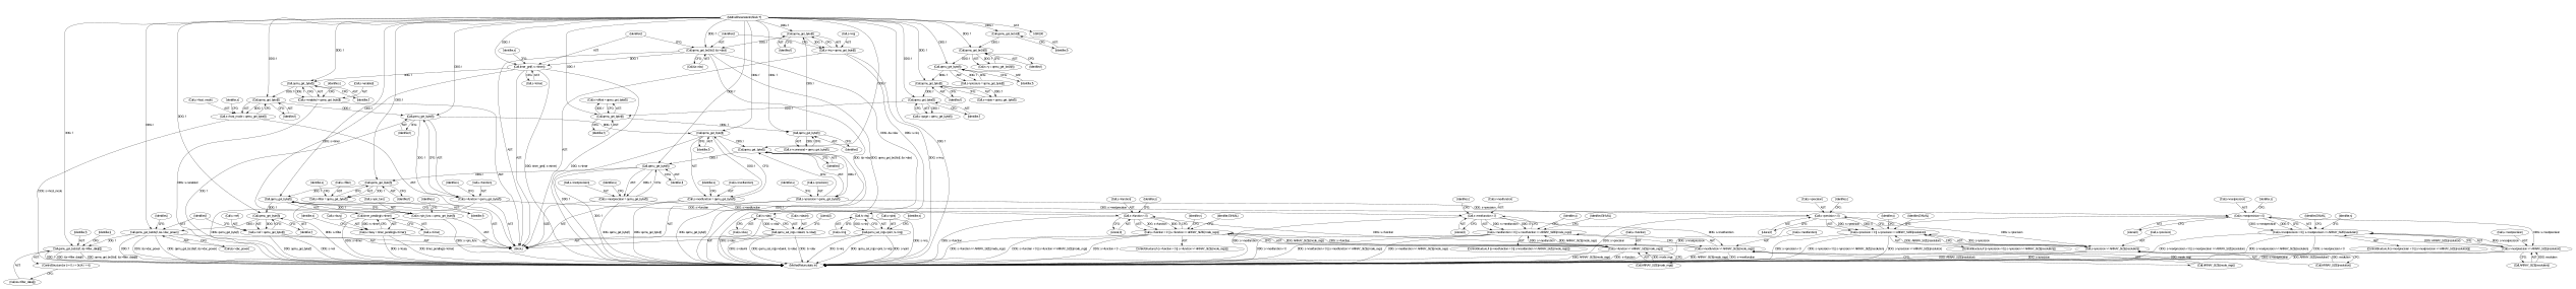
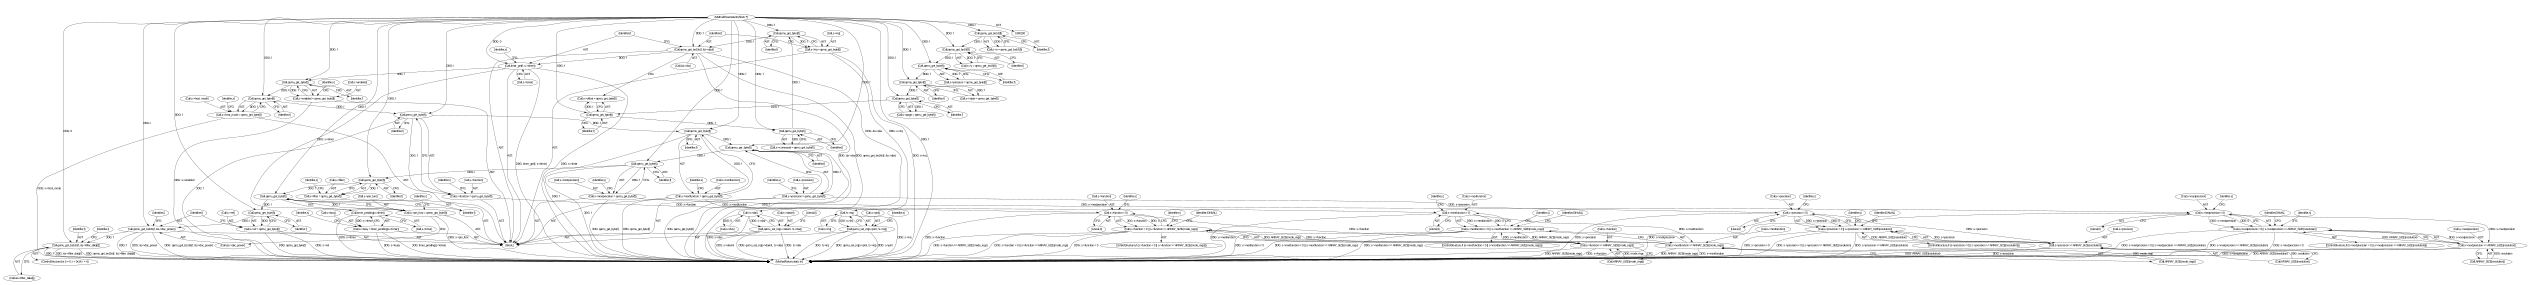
  digraph {
    fontname="Liberation Sans"
    node [fontname="Liberation Sans"]
    edge [fontname="Liberation Sans"]
    n1 [label="(Call,qemu_get_byte(f))"]
    n2 [label="(Call,s->irq = qemu_get_byte(f))"]
    n3 [label="(Call,qemu_get_be16s(f, &s->dav))"]
    n4 [label="(Identifier,f)"]
    n5 [label="(MethodReturn,static int)"]
    n6 [label="(Call,!s->irq)"]
    n7 [label="(Block,)"]
    n8 [label="(Call,timer_get(f, s->timer))"]
    n9 [label="(Call,!s->dav)"]
    n10 [label="(Call,&s->dav)"]
    n11 [label="(Call,qemu_get_byte(f))"]
    n12 [label="(Call,s->command = qemu_get_byte(f))"]
    n13 [label="(Identifier,f)"]
    n14 [label="(Call,qemu_get_byte(f))"]
    n15 [label="(Identifier,f)"]
    n16 [label="(Call,s->offset = qemu_get_byte(f))"]
    n17 [label="(Call,qemu_get_byte(f))"]
    n18 [label="(Call,s->page = qemu_get_byte(f))"]
    n19 [label="(Identifier,f)"]
    n20 [label="(Call,qemu_get_byte(f))"]
    n21 [label="(Identifier,f)"]
    n22 [label="(Call,s->state = qemu_get_byte(f))"]
    n23 [label="(Call,qemu_get_byte(f))"]
    n24 [label="(Call,s->pressure = qemu_get_byte(f))"]
    n25 [label="(Identifier,f)"]
    n26 [label="(Call,qemu_get_be16(f))"]
    n27 [label="(Identifier,f)"]
    n28 [label="(Call,s->y = qemu_get_be16(f))"]
    n29 [label="(Call,qemu_get_be16(f))"]
+   n30 [label="(Call,s->x = qemu_get_be16(f))"]
    n31 [label="(Identifier,f)"]
    n32 [label="(MethodParameterIn,Block *f)"]
    n33 [label="(Call,qemu_get_byte(f))"]
    n34 [label="(Call,qemu_get_byte(f))"]
    n35 [label="(Call,qemu_get_byte(f))"]
    n36 [label="(Call,qemu_get_byte(f))"]
    n37 [label="(Call,qemu_get_byte(f))"]
    n38 [label="(Call,qemu_get_byte(f))"]
    n39 [label="(Call,qemu_get_byte(f))"]
    n40 [label="(Call,qemu_get_byte(f))"]
    n41 [label="(Call,qemu_get_byte(f))"]
    n42 [label="(Call,qemu_get_be16s(f, &s->dac_power))"]
    n43 [label="(Call,qemu_get_be16s(f, &s->filter_data[i]))"]
    n44 [label=1080100]
    n45 [label="(Call,timer_pending(s->timer))"]
    n46 [label="(Call,s->timer)"]
    n47 [label="(Call,s->enabled = qemu_get_byte(f))"]
    n48 [label="(Identifier,f)"]
    n49 [label="(Call,s->host_mode = qemu_get_byte(f))"]
    n50 [label="(Identifier,f)"]
    n51 [label="(Call,s->function = qemu_get_byte(f))"]
    n52 [label="(Identifier,f)"]
    n53 [label="(Call,s->nextfunction = qemu_get_byte(f))"]
    n54 [label="(Identifier,f)"]
    n55 [label="(Call,s->precision = qemu_get_byte(f))"]
    n56 [label="(Identifier,f)"]
    n57 [label="(Call,s->nextprecision = qemu_get_byte(f))"]
    n58 [label="(Identifier,f)"]
    n59 [label="(Call,s->filter = qemu_get_byte(f))"]
    n60 [label="(Identifier,f)"]
    n61 [label="(Call,s->pin_func = qemu_get_byte(f))"]
    n62 [label="(Identifier,f)"]
    n63 [label="(Call,s->ref = qemu_get_byte(f))"]
    n64 [label="(Identifier,f)"]
    n65 [label="(Call,&s->dac_power)"]
    n66 [label="(ControlStructure,for (i = 0; i < 0x14; i ++))"]
    n67 [label="(Call,&s->filter_data[i])"]
    n68 [label="(Call,qemu_set_irq(s->pint, !s->irq))"]
    n69 [label="(Call,s->irq)"]
    n70 [label="(Call,qemu_set_irq(s->davint, !s->dav))"]
    n71 [label="(Call,s->dav)"]
    n72 [label="(Call,s->busy = timer_pending(s->timer))"]
    n73 [label="(Call,s->timer)"]
    n74 [label="(Call,s->function < 0)"]
    n75 [label="(Call,s->function < 0 || s->function >= ARRAY_SIZE(mode_regs))"]
    n76 [label="(Call,s->function >= ARRAY_SIZE(mode_regs))"]
    n77 [label="(Literal,0)"]
    n78 [label="(ControlStructure,if (s->function < 0 || s->function >= ARRAY_SIZE(mode_regs)))"]
    n79 [label="(Call,ARRAY_SIZE(mode_regs))"]
    n80 [label="(Call,s->nextfunction < 0)"]
    n81 [label="(Call,s->nextfunction < 0 || s->nextfunction >= ARRAY_SIZE(mode_regs))"]
    n82 [label="(Call,s->nextfunction >= ARRAY_SIZE(mode_regs))"]
    n83 [label="(Literal,0)"]
    n84 [label="(ControlStructure,if (s->nextfunction < 0 || s->nextfunction >= ARRAY_SIZE(mode_regs)))"]
    n85 [label="(Call,ARRAY_SIZE(mode_regs))"]
    n86 [label="(Call,s->precision < 0)"]
    n87 [label="(Call,s->precision < 0 || s->precision >= ARRAY_SIZE(resolution))"]
    n88 [label="(Call,s->precision >= ARRAY_SIZE(resolution))"]
    n89 [label="(Literal,0)"]
    n90 [label="(ControlStructure,if (s->precision < 0 || s->precision >= ARRAY_SIZE(resolution)))"]
    n91 [label="(Call,ARRAY_SIZE(resolution))"]
    n92 [label="(Call,s->nextprecision < 0)"]
    n93 [label="(Call,s->nextprecision < 0 || s->nextprecision >= ARRAY_SIZE(resolution))"]
    n94 [label="(Call,s->nextprecision >= ARRAY_SIZE(resolution))"]
    n95 [label="(Literal,0)"]
    n96 [label="(ControlStructure,if (s->nextprecision < 0 || s->nextprecision >= ARRAY_SIZE(resolution)))"]
    n97 [label="(Call,ARRAY_SIZE(resolution))"]
    n98 [label="(Call,s->irq)"]
    n99 [label="(Call,s->function)"]
    n100 [label="(Call,s->pin_func)"]
    n101 [label="(Identifier,s)"]
    n102 [label="(Call,s->pint)"]
    n103 [label="(Identifier,EINVAL)"]
    n104 [label="(Call,s->precision)"]
    n105 [label="(Identifier,EINVAL)"]
    n106 [label="(Call,s->nextfunction)"]
    n107 [label="(Identifier,s)"]
    n108 [label="(Identifier,s)"]
    n109 [label="(Identifier,s)"]
    n110 [label="(Call,s->davint)"]
    n111 [label="(Call,s->host_mode)"]
    n112 [label="(Call,s->nextfunction)"]
    n113 [label="(Literal,0)"]
    n114 [label="(Identifier,f)"]
    n115 [label="(Identifier,f)"]
    n116 [label="(Identifier,s)"]
    n117 [label="(Identifier,s)"]
    n118 [label="(Call,s->filter)"]
    n119 [label="(Call,s->precision)"]
    n120 [label="(Identifier,s)"]
    n121 [label="(Call,s->nextprecision)"]
    n122 [label="(Identifier,s)"]
    n123 [label="(Identifier,s)"]
    n124 [label="(Identifier,i)"]
    n125 [label="(Identifier,s)"]
    n126 [label="(Call,s->nextprecision)"]
    n127 [label="(Identifier,s)"]
    n128 [label="(Identifier,f)"]
    n129 [label="(Identifier,f)"]
    n130 [label="(Identifier,s)"]
    n131 [label="(Call,s->busy)"]
    n132 [label="(Identifier,s)"]
    n133 [label="(Call,s->precision)"]
    n134 [label="(Identifier,s)"]
    n135 [label="(Identifier,s)"]
    n136 [label="(Call,s->enabled)"]
    n137 [label="(Identifier,s)"]
    n138 [label="(Identifier,EINVAL)"]
    n139 [label="(Identifier,EINVAL)"]
    n140 [label="(Call,s->nextprecision)"]
    n141 [label="(Identifier,s)"]
    n142 [label="(Identifier,i)"]
    n143 [label="(Call,s->function)"]
    n144 [label="(Call,s->function)"]
    n145 [label="(Identifier,s)"]
    n146 [label="(Identifier,s)"]
    n147 [label="(Call,s->ref)"]
    n148 [label="(Call,s->nextfunction)"]
    n1 -> n2 [label="AST: "]
    n1 -> n2 [label="DDG: f"]
    n1 -> n3 [label="DDG: f"]
    n1 -> n4 [label="CFG: "]
    n2 -> n1 [label="CFG: "]
    n2 -> n5 [label="DDG: s->irq"]
    n2 -> n6 [label="DDG: s->irq"]
    n2 -> n7 [label="AST: "]
    n3 -> n5 [label="DDG: &s->dav"]
    n3 -> n5 [label="DDG: qemu_get_be16s(f, &s->dav)"]
    n3 -> n7 [label="AST: "]
    n3 -> n8 [label="DDG: f"]
    n3 -> n9 [label="DDG: &s->dav"]
-   n3 -> n10 [label="CFG: "]
+   n3 -> n16 [label="CFG: "]
    n4 -> n1 [label="AST: "]
    n6 -> n5 [label="DDG: s->irq"]
    n6 -> n68 [label="AST: "]
    n6 -> n68 [label="DDG: s->irq"]
    n6 -> n69 [label="CFG: "]
    n8 -> n5 [label="DDG: s->timer"]
    n8 -> n5 [label="DDG: timer_get(f, s->timer)"]
    n8 -> n7 [label="AST: "]
    n8 -> n33 [label="DDG: f"]
    n8 -> n45 [label="DDG: s->timer"]
    n8 -> n46 [label="CFG: "]
    n9 -> n5 [label="DDG: s->dav"]
    n9 -> n70 [label="AST: "]
    n9 -> n70 [label="DDG: s->dav"]
-   n9 -> n71 [label="CFG: "]
+   n9 -> n71 [label="DDG: 0"]
    n10 -> n3 [label="AST: "]
    n11 -> n1 [label="DDG: f"]
    n11 -> n12 [label="AST: "]
    n11 -> n12 [label="DDG: f"]
    n11 -> n13 [label="CFG: "]
    n12 -> n11 [label="CFG: "]
    n13 -> n11 [label="AST: "]
    n14 -> n11 [label="DDG: f"]
    n14 -> n15 [label="CFG: "]
    n14 -> n16 [label="AST: "]
    n14 -> n16 [label="DDG: f"]
    n15 -> n14 [label="AST: "]
    n16 -> n14 [label="CFG: "]
    n17 -> n14 [label="DDG: f"]
    n17 -> n18 [label="AST: "]
    n17 -> n18 [label="DDG: f"]
    n17 -> n19 [label="CFG: "]
    n18 -> n17 [label="CFG: "]
    n19 -> n17 [label="AST: "]
    n20 -> n17 [label="DDG: f"]
    n20 -> n21 [label="CFG: "]
    n20 -> n22 [label="AST: "]
    n20 -> n22 [label="DDG: f"]
    n21 -> n20 [label="AST: "]
    n22 -> n20 [label="CFG: "]
    n23 -> n20 [label="DDG: f"]
    n23 -> n24 [label="AST: "]
    n23 -> n24 [label="DDG: f"]
    n23 -> n25 [label="CFG: "]
    n24 -> n23 [label="CFG: "]
    n25 -> n23 [label="AST: "]
    n26 -> n23 [label="DDG: f"]
    n26 -> n27 [label="CFG: "]
    n26 -> n28 [label="AST: "]
    n26 -> n28 [label="DDG: f"]
    n27 -> n26 [label="AST: "]
    n28 -> n26 [label="CFG: "]
    n29 -> n26 [label="DDG: f"]
+   n29 -> n30 [label="AST: "]
+   n29 -> n30 [label="DDG: f"]
    n29 -> n31 [label="CFG: "]
+   n30 -> n29 [label="CFG: "]
    n31 -> n29 [label="AST: "]
    n32 -> n1 [label="DDG: f"]
    n32 -> n3 [label="DDG: f"]
    n32 -> n5 [label="DDG: f"]
-   n32 -> n8 [label="DDG: f"]
+   n32 -> n8 [label="DDG: 0"]
    n32 -> n11 [label="DDG: f"]
    n32 -> n14 [label="DDG: f"]
    n32 -> n17 [label="DDG: f"]
    n32 -> n20 [label="DDG: f"]
    n32 -> n23 [label="DDG: f"]
    n32 -> n26 [label="DDG: f"]
    n32 -> n29 [label="DDG: f"]
    n32 -> n33 [label="DDG: f"]
    n32 -> n34 [label="DDG: f"]
    n32 -> n35 [label="DDG: f"]
    n32 -> n36 [label="DDG: f"]
    n32 -> n37 [label="DDG: f"]
    n32 -> n38 [label="DDG: f"]
    n32 -> n39 [label="DDG: f"]
    n32 -> n40 [label="DDG: f"]
    n32 -> n41 [label="DDG: f"]
    n32 -> n42 [label="DDG: f"]
-   n32 -> n43 [label="DDG: f"]
+   n32 -> n43 [label="DDG: 0"]
    n32 -> n44 [label="AST: "]
    n33 -> n34 [label="DDG: f"]
    n33 -> n47 [label="AST: "]
    n33 -> n47 [label="DDG: f"]
    n33 -> n48 [label="CFG: "]
    n34 -> n35 [label="DDG: f"]
    n34 -> n49 [label="AST: "]
    n34 -> n49 [label="DDG: f"]
    n34 -> n50 [label="CFG: "]
    n35 -> n5 [label="DDG: f"]
    n35 -> n36 [label="DDG: f"]
    n35 -> n51 [label="AST: "]
    n35 -> n51 [label="DDG: f"]
    n35 -> n52 [label="CFG: "]
    n36 -> n5 [label="DDG: f"]
    n36 -> n37 [label="DDG: f"]
    n36 -> n53 [label="AST: "]
    n36 -> n53 [label="DDG: f"]
    n36 -> n54 [label="CFG: "]
    n37 -> n5 [label="DDG: f"]
    n37 -> n38 [label="DDG: f"]
    n37 -> n55 [label="AST: "]
    n37 -> n55 [label="DDG: f"]
    n37 -> n56 [label="CFG: "]
    n38 -> n5 [label="DDG: f"]
    n38 -> n39 [label="DDG: f"]
    n38 -> n57 [label="AST: "]
    n38 -> n57 [label="DDG: f"]
    n38 -> n58 [label="CFG: "]
    n39 -> n40 [label="DDG: f"]
    n39 -> n59 [label="AST: "]
    n39 -> n59 [label="DDG: f"]
    n39 -> n60 [label="CFG: "]
    n40 -> n41 [label="DDG: f"]
    n40 -> n61 [label="AST: "]
    n40 -> n61 [label="DDG: f"]
    n40 -> n62 [label="CFG: "]
    n41 -> n42 [label="DDG: f"]
    n41 -> n63 [label="AST: "]
    n41 -> n63 [label="DDG: f"]
    n41 -> n64 [label="CFG: "]
    n42 -> n5 [label="DDG: qemu_get_be16s(f, &s->dac_power)"]
    n42 -> n5 [label="DDG: f"]
    n42 -> n5 [label="DDG: &s->dac_power"]
    n42 -> n7 [label="AST: "]
    n42 -> n43 [label="DDG: f"]
-   n42 -> n65 [label="CFG: "]
+   n61 -> n65 [label="CFG: "]
    n43 -> n5 [label="DDG: &s->filter_data[i]"]
    n43 -> n5 [label="DDG: qemu_get_be16s(f, &s->filter_data[i])"]
    n43 -> n5 [label="DDG: f"]
    n43 -> n66 [label="AST: "]
-   n66 -> n67 [label="CFG: "]
+   n43 -> n67 [label="CFG: "]
    n45 -> n5 [label="DDG: s->timer"]
    n45 -> n72 [label="AST: "]
    n45 -> n72 [label="DDG: s->timer"]
    n45 -> n73 [label="CFG: "]
    n46 -> n8 [label="AST: "]
    n47 -> n5 [label="DDG: s->enabled"]
    n47 -> n7 [label="AST: "]
    n47 -> n33 [label="CFG: "]
    n48 -> n33 [label="AST: "]
    n49 -> n5 [label="DDG: s->host_mode"]
    n49 -> n7 [label="AST: "]
    n49 -> n34 [label="CFG: "]
    n50 -> n34 [label="AST: "]
-   n51 -> n5 [label="DDG: qemu_get_byte(f)"]
    n51 -> n7 [label="AST: "]
    n51 -> n35 [label="CFG: "]
    n51 -> n74 [label="DDG: s->function"]
    n52 -> n35 [label="AST: "]
    n53 -> n5 [label="DDG: qemu_get_byte(f)"]
    n53 -> n7 [label="AST: "]
    n53 -> n36 [label="CFG: "]
    n53 -> n80 [label="DDG: s->nextfunction"]
    n54 -> n36 [label="AST: "]
    n55 -> n5 [label="DDG: qemu_get_byte(f)"]
    n55 -> n7 [label="AST: "]
    n55 -> n37 [label="CFG: "]
    n55 -> n86 [label="DDG: s->precision"]
    n56 -> n37 [label="AST: "]
    n57 -> n5 [label="DDG: qemu_get_byte(f)"]
-   n57 -> n7 [label="SIZE: "]
+   n57 -> n7 [label="AST: "]
    n57 -> n38 [label="CFG: "]
    n57 -> n92 [label="DDG: s->nextprecision"]
    n58 -> n38 [label="AST: "]
-   n59 -> n5 [label="DDG: s->filter"]
    n59 -> n7 [label="AST: "]
    n59 -> n39 [label="CFG: "]
    n60 -> n39 [label="AST: "]
    n61 -> n5 [label="DDG: s->pin_func"]
    n61 -> n7 [label="AST: "]
    n61 -> n40 [label="CFG: "]
    n62 -> n40 [label="AST: "]
    n63 -> n5 [label="DDG: s->ref"]
    n63 -> n5 [label="DDG: qemu_get_byte(f)"]
    n63 -> n7 [label="AST: "]
    n63 -> n41 [label="CFG: "]
    n64 -> n41 [label="AST: "]
    n65 -> n42 [label="AST: "]
    n67 -> n43 [label="AST: "]
    n68 -> n5 [label="DDG: !s->irq"]
    n68 -> n5 [label="DDG: qemu_set_irq(s->pint, !s->irq)"]
    n68 -> n5 [label="DDG: s->pint"]
    n68 -> n6 [label="CFG: "]
    n68 -> n7 [label="AST: "]
    n69 -> n6 [label="AST: "]
    n70 -> n5 [label="DDG: s->davint"]
    n70 -> n5 [label="DDG: !s->dav"]
    n70 -> n5 [label="DDG: qemu_set_irq(s->davint, !s->dav)"]
    n70 -> n7 [label="AST: "]
    n70 -> n9 [label="CFG: "]
    n71 -> n9 [label="AST: "]
    n72 -> n5 [label="DDG: s->busy"]
    n72 -> n5 [label="DDG: timer_pending(s->timer)"]
    n72 -> n7 [label="AST: "]
    n72 -> n45 [label="CFG: "]
    n73 -> n45 [label="AST: "]
    n74 -> n5 [label="DDG: s->function"]
    n74 -> n75 [label="AST: "]
    n74 -> n75 [label="DDG: s->function"]
    n74 -> n75 [label="DDG: 0"]
    n74 -> n76 [label="DDG: s->function"]
    n74 -> n77 [label="CFG: "]
    n75 -> n5 [label="DDG: s->function >= ARRAY_SIZE(mode_regs)"]
    n75 -> n5 [label="DDG: s->function < 0 || s->function >= ARRAY_SIZE(mode_regs)"]
    n75 -> n5 [label="DDG: s->function < 0"]
    n75 -> n74 [label="CFG: "]
    n75 -> n76 [label="CFG: "]
    n75 -> n78 [label="AST: "]
    n76 -> n5 [label="DDG: ARRAY_SIZE(mode_regs)"]
    n76 -> n5 [label="DDG: s->function"]
    n76 -> n75 [label="AST: "]
    n76 -> n75 [label="DDG: s->function"]
    n76 -> n75 [label="DDG: ARRAY_SIZE(mode_regs)"]
    n76 -> n79 [label="CFG: "]
    n77 -> n74 [label="AST: "]
    n79 -> n76 [label="AST: "]
    n79 -> n76 [label="DDG: mode_regs"]
    n80 -> n5 [label="DDG: s->nextfunction"]
    n80 -> n81 [label="AST: "]
    n80 -> n81 [label="DDG: s->nextfunction"]
    n80 -> n81 [label="DDG: 0"]
    n80 -> n82 [label="DDG: s->nextfunction"]
    n80 -> n83 [label="CFG: "]
    n81 -> n5 [label="DDG: s->nextfunction < 0"]
    n81 -> n5 [label="DDG: s->nextfunction < 0 || s->nextfunction >= ARRAY_SIZE(mode_regs)"]
    n81 -> n5 [label="DDG: s->nextfunction >= ARRAY_SIZE(mode_regs)"]
    n81 -> n80 [label="CFG: "]
    n81 -> n82 [label="CFG: "]
    n81 -> n84 [label="AST: "]
    n82 -> n5 [label="DDG: s->nextfunction"]
    n82 -> n5 [label="DDG: ARRAY_SIZE(mode_regs)"]
    n82 -> n81 [label="AST: "]
    n82 -> n81 [label="DDG: s->nextfunction"]
    n82 -> n81 [label="DDG: ARRAY_SIZE(mode_regs)"]
    n82 -> n85 [label="CFG: "]
    n83 -> n80 [label="AST: "]
    n85 -> n82 [label="AST: "]
    n85 -> n82 [label="DDG: mode_regs"]
    n86 -> n5 [label="DDG: s->precision"]
    n86 -> n87 [label="AST: "]
    n86 -> n87 [label="DDG: s->precision"]
    n86 -> n87 [label="DDG: 0"]
    n86 -> n88 [label="DDG: s->precision"]
    n86 -> n89 [label="CFG: "]
    n87 -> n5 [label="DDG: s->precision < 0"]
    n87 -> n5 [label="DDG: s->precision < 0 || s->precision >= ARRAY_SIZE(resolution)"]
    n87 -> n5 [label="DDG: s->precision >= ARRAY_SIZE(resolution)"]
    n87 -> n86 [label="CFG: "]
    n87 -> n88 [label="CFG: "]
    n87 -> n90 [label="AST: "]
    n88 -> n5 [label="DDG: s->precision"]
    n88 -> n5 [label="DDG: ARRAY_SIZE(resolution)"]
    n88 -> n87 [label="AST: "]
    n88 -> n87 [label="DDG: s->precision"]
    n88 -> n87 [label="DDG: ARRAY_SIZE(resolution)"]
    n88 -> n91 [label="CFG: "]
    n89 -> n86 [label="AST: "]
    n91 -> n88 [label="AST: "]
    n91 -> n88 [label="DDG: resolution"]
    n92 -> n5 [label="DDG: s->nextprecision"]
    n92 -> n93 [label="AST: "]
    n92 -> n93 [label="DDG: s->nextprecision"]
    n92 -> n93 [label="DDG: 0"]
    n92 -> n94 [label="DDG: s->nextprecision"]
    n92 -> n95 [label="CFG: "]
    n93 -> n5 [label="DDG: s->nextprecision < 0"]
    n93 -> n5 [label="DDG: s->nextprecision < 0 || s->nextprecision >= ARRAY_SIZE(resolution)"]
    n93 -> n5 [label="DDG: s->nextprecision >= ARRAY_SIZE(resolution)"]
    n93 -> n92 [label="CFG: "]
    n93 -> n94 [label="CFG: "]
    n93 -> n96 [label="AST: "]
    n94 -> n5 [label="DDG: ARRAY_SIZE(resolution)"]
    n94 -> n5 [label="DDG: s->nextprecision"]
    n94 -> n93 [label="AST: "]
    n94 -> n93 [label="DDG: s->nextprecision"]
    n94 -> n93 [label="DDG: ARRAY_SIZE(resolution)"]
    n94 -> n97 [label="CFG: "]
    n95 -> n92 [label="AST: "]
    n97 -> n94 [label="AST: "]
    n97 -> n94 [label="DDG: resolution"]
    n98 -> n2 [label="AST: "]
    n99 -> n76 [label="AST: "]
    n100 -> n61 [label="AST: "]
    n101 -> n47 [label="CFG: "]
    n102 -> n68 [label="AST: "]
    n103 -> n81 [label="CFG: "]
    n104 -> n86 [label="AST: "]
    n105 -> n75 [label="CFG: "]
    n106 -> n53 [label="AST: "]
    n107 -> n92 [label="CFG: "]
    n108 -> n53 [label="CFG: "]
    n109 -> n57 [label="CFG: "]
    n110 -> n70 [label="AST: "]
    n111 -> n49 [label="AST: "]
    n112 -> n82 [label="AST: "]
    n113 -> n70 [label="CFG: "]
    n114 -> n43 [label="AST: "]
    n115 -> n3 [label="CFG: "]
    n115 -> n8 [label="AST: "]
    n116 -> n55 [label="CFG: "]
    n117 -> n74 [label="CFG: "]
    n118 -> n59 [label="AST: "]
    n119 -> n88 [label="AST: "]
    n120 -> n59 [label="CFG: "]
    n121 -> n57 [label="AST: "]
    n122 -> n51 [label="CFG: "]
    n123 -> n75 [label="CFG: "]
    n124 -> n42 [label="CFG: "]
    n125 -> n8 [label="CFG: "]
    n126 -> n92 [label="AST: "]
    n127 -> n72 [label="CFG: "]
    n128 -> n2 [label="CFG: "]
    n128 -> n3 [label="AST: "]
    n129 -> n42 [label="AST: "]
    n129 -> n63 [label="CFG: "]
    n130 -> n87 [label="CFG: "]
    n131 -> n72 [label="AST: "]
    n132 -> n81 [label="CFG: "]
    n133 -> n55 [label="AST: "]
    n134 -> n68 [label="CFG: "]
    n135 -> n61 [label="CFG: "]
    n136 -> n47 [label="AST: "]
    n137 -> n86 [label="CFG: "]
    n138 -> n93 [label="CFG: "]
    n139 -> n87 [label="CFG: "]
    n140 -> n94 [label="AST: "]
    n141 -> n80 [label="CFG: "]
    n142 -> n43 [label="CFG: "]
    n143 -> n74 [label="AST: "]
    n144 -> n51 [label="AST: "]
    n145 -> n93 [label="CFG: "]
    n146 -> n49 [label="CFG: "]
    n147 -> n63 [label="AST: "]
    n148 -> n80 [label="AST: "]
  }
